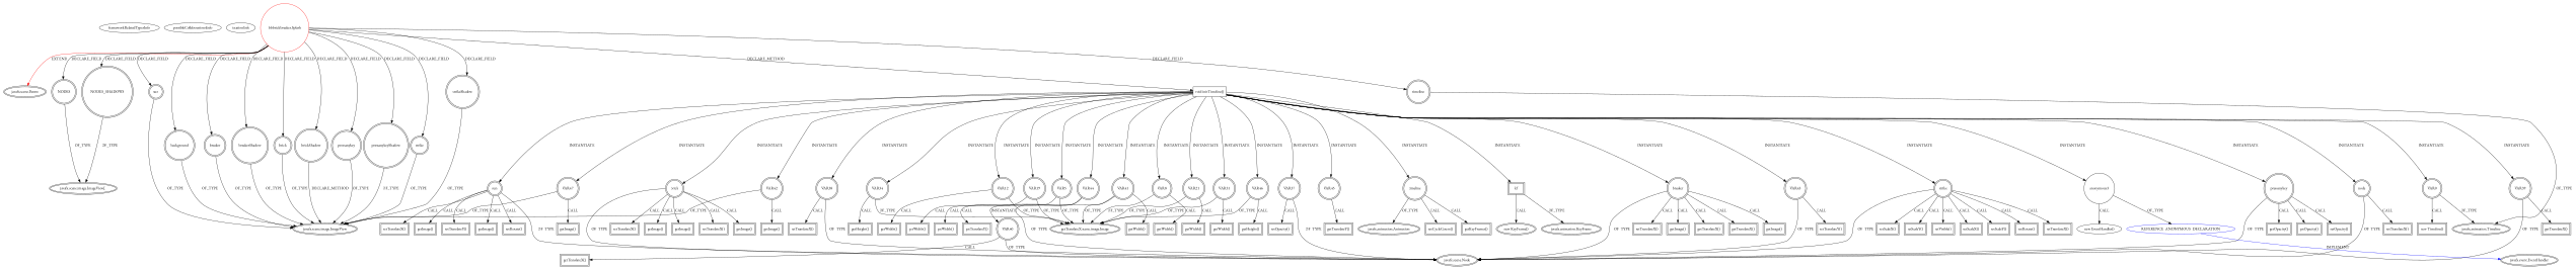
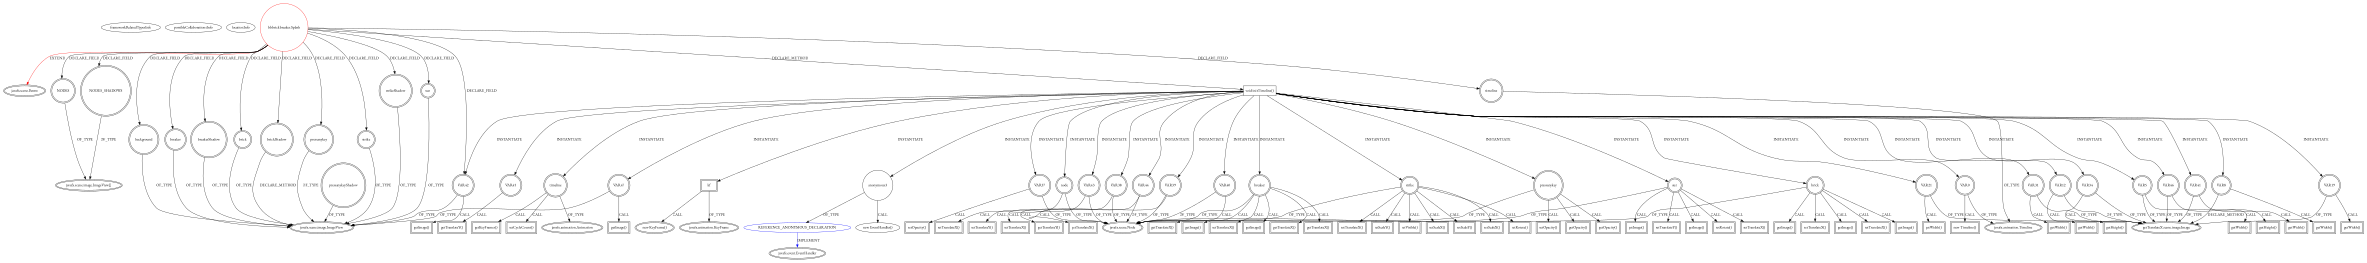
  digraph {
    fontname="EB Garamond"
    node [fontname="EB Garamond" isFrameworkType=true shape=box vertexType=INSIDE_CALL peripheries=2]
    edge [fontname="EB Garamond"]
    frameworkRelatedTypesInfo [0="javafx.scene.Parent" isFrameworkType="" shape="" vertexType="" peripheries=""]
    possibleCollaborationsInfo [0="435~CLIENT_METHOD_DECLARATION-INSTANTIATION-~javafx.scene.Parent ~javafx.event.EventHandler ~false~true" isFrameworkType="" shape="" vertexType="" peripheries=""]
    locationInfo [contextSignature=Splash filePath="/Enriqe-Breaking-Bad-Brick-Breaker/Breaking-Bad-Brick-Breaker-master/src/bbbrickbreaker/Splash.java" graphId=435 projectName="Enriqe-Breaking-Bad-Brick-Breaker" isFrameworkType="" shape="" vertexType="" peripheries=""]
    n4 [color=red isFrameworkType=false label="bbbrickbreaker.Splash" shape=circle vertexType=ROOT_CLIENT_CLASS_DECLARATION peripheries=""]
    n5 [label="javafx.scene.Parent" vertexType=FRAMEWORK_CLASS_TYPE shape=""]
    n6 [label=NODES shape=circle vertexType=FIELD_DECLARATION]
    n7 [label=NODES_SHADOWS shape=circle vertexType=FIELD_DECLARATION]
    n8 [label=background shape=circle vertexType=FIELD_DECLARATION]
    n9 [label=breaker shape=circle vertexType=FIELD_DECLARATION]
    n10 [label=breakerShadow shape=circle vertexType=FIELD_DECLARATION]
    n11 [label=brick shape=circle vertexType=FIELD_DECLARATION]
    n12 [label=brickShadow shape=circle vertexType=FIELD_DECLARATION]
    n13 [label=pressanykey shape=circle vertexType=FIELD_DECLARATION]
    n14 [label=pressanykeyShadow shape=circle vertexType=FIELD_DECLARATION]
    n15 [label=strike shape=circle vertexType=FIELD_DECLARATION]
    n16 [label=strikeShadow shape=circle vertexType=FIELD_DECLARATION]
    n17 [label=sun shape=circle vertexType=FIELD_DECLARATION]
    n18 [label=timeline shape=circle vertexType=FIELD_DECLARATION]
    n19 [isFrameworkType=false label="void initTimeline()" vertexType=CLIENT_METHOD_DECLARATION peripheries=""]
    n20 [label="javafx.scene.image.ImageView[]" vertexType=FRAMEWORK_CLASS_TYPE shape=""]
    n21 [label="javafx.scene.image.ImageView" vertexType=FRAMEWORK_CLASS_TYPE shape=""]
    n22 [label="javafx.animation.Timeline" vertexType=FRAMEWORK_CLASS_TYPE shape=""]
    n23 [label=VAR0 shape=circle vertexType=VARIABLE_EXPRESION]
    n24 [label=timeline shape=circle vertexType=VARIABLE_EXPRESION]
    n25 [label=kf vertexType=VARIABLE_EXPRESION]
    n26 [isFrameworkType=false label=anonymous3 shape=circle vertexType=VARIABLE_EXPRESION peripheries=""]
    n27 [label=brick shape=circle vertexType=VARIABLE_EXPRESION]
    n28 [label=VAR5 shape=circle vertexType=VARIABLE_EXPRESION]
    n29 [label=breaker shape=circle vertexType=VARIABLE_EXPRESION]
    n30 [label=VAR8 shape=circle vertexType=VARIABLE_EXPRESION]
    n31 [label=strike shape=circle vertexType=VARIABLE_EXPRESION]
    n32 [label=VAR12 shape=circle vertexType=VARIABLE_EXPRESION]
    n33 [label=VAR19 shape=circle vertexType=VARIABLE_EXPRESION]
    n34 [label=VAR21 shape=circle vertexType=VARIABLE_EXPRESION]
    n35 [label=pressanykey shape=circle vertexType=VARIABLE_EXPRESION]
    n36 [label="node" shape=circle vertexType=VARIABLE_EXPRESION]
    n37 [label=sun shape=circle vertexType=VARIABLE_EXPRESION]
    n38 [label=VAR31 shape=circle vertexType=VARIABLE_EXPRESION]
    n39 [label=VAR34 shape=circle vertexType=VARIABLE_EXPRESION]
    n40 [label=VAR37 shape=circle vertexType=VARIABLE_EXPRESION]
    n41 [label=VAR38 shape=circle vertexType=VARIABLE_EXPRESION]
    n42 [label=VAR39 shape=circle vertexType=VARIABLE_EXPRESION]
    n43 [label=VAR40 shape=circle vertexType=VARIABLE_EXPRESION]
    n44 [label=VAR41 shape=circle vertexType=VARIABLE_EXPRESION]
    n45 [label=VAR42 shape=circle vertexType=VARIABLE_EXPRESION]
    n46 [label=VAR43 shape=circle vertexType=VARIABLE_EXPRESION]
    n47 [label=VAR44 shape=circle vertexType=VARIABLE_EXPRESION]
    n48 [label=VAR45 shape=circle vertexType=VARIABLE_EXPRESION]
    n49 [label=VAR46 shape=circle vertexType=VARIABLE_EXPRESION]
    n50 [label=VAR47 shape=circle vertexType=VARIABLE_EXPRESION]
    n51 [label="new Timeline()" vertexType=CONSTRUCTOR_CALL]
    n52 [label="javafx.animation.Animation" vertexType=FRAMEWORK_CLASS_TYPE shape=""]
    n53 [label="setCycleCount()"]
    n54 [label="getKeyFrames()"]
    n55 [label="javafx.animation.KeyFrame" vertexType=FRAMEWORK_CLASS_TYPE shape=""]
    n56 [label="new KeyFrame()" vertexType=CONSTRUCTOR_CALL shape=""]
    n57 [color=blue isFrameworkType=false label=REFERENCE_ANONYMOUS_DECLARATION vertexType=REFERENCE_ANONYMOUS_DECLARATION shape="" peripheries=""]
    n58 [isFrameworkType=false label="new EventHandler()" vertexType=CONSTRUCTOR_CALL shape="" peripheries=""]
    n59 [label="javafx.scene.Node" vertexType=FRAMEWORK_CLASS_TYPE shape=""]
    n60 [label="setTranslateX()"]
    n61 [label="getImage()"]
    n62 [label="getImage()"]
    n63 [label="setTranslateX()"]
    n64 [label="getImage()"]
    n65 [label="getTranslateX.scene.image.Image" vertexType=FRAMEWORK_CLASS_TYPE shape=""]
    n66 [label="getWidth()"]
    n67 [label="setTranslateX()"]
    n68 [label="getImage()"]
    n69 [label="getTranslateX()"]
    n70 [label="getTranslateX()"]
    n71 [label="getImage()"]
    n72 [label="getWidth()"]
    n73 [label="setTranslateX()"]
    n74 [label="setScaleX()"]
    n75 [label="setScaleY()"]
    n76 [label="setVisible()"]
    n77 [label="setScaleX()"]
    n78 [label="setScaleY()"]
    n79 [label="setRotate()"]
    n80 [label="getWidth()"]
    n81 [label="getWidth()"]
    n82 [label="getWidth()"]
    n83 [label="getOpacity()"]
    n84 [label="setOpacity()"]
    n85 [label="getOpacity()"]
    n86 [label="setTranslateX()"]
    n87 [label="setTranslateX()"]
    n88 [label="getImage()"]
    n89 [label="setTranslateY()"]
    n90 [label="getImage()"]
    n91 [label="setRotate()"]
    n92 [label="getWidth()"]
    n93 [label="getHeight()"]
    n94 [label="setOpacity()"]
    n95 [label="setTranslateX()"]
    n96 [label="getTranslateX()"]
    n97 [label="getTranslateX()"]
    n98 [label="getWidth()"]
    n99 [label="getImage()"]
    n100 [label="setTranslateY()"]
    n101 [label="getTranslateY()"]
    n102 [label="getTranslateY()"]
    n103 [label="getHeight()"]
    n104 [label="getImage()"]
    n105 [label="javafx.event.EventHandler" vertexType=FRAMEWORK_INTERFACE_TYPE shape=""]
    n4 -> n5 [color=red label=EXTEND]
    n4 -> n6 [label=DECLARE_FIELD]
    n4 -> n7 [label=DECLARE_FIELD]
    n4 -> n8 [label=DECLARE_FIELD]
    n4 -> n9 [label=DECLARE_FIELD]
    n4 -> n10 [label=DECLARE_FIELD]
    n4 -> n11 [label=DECLARE_FIELD]
    n4 -> n12 [label=DECLARE_FIELD]
    n4 -> n13 [label=DECLARE_FIELD]
-   n4 -> n14 [label=DECLARE_FIELD]
+   n4 -> n45 [label=DECLARE_FIELD]
    n4 -> n15 [label=DECLARE_FIELD]
    n4 -> n16 [label=DECLARE_FIELD]
    n4 -> n17 [label=DECLARE_FIELD]
    n4 -> n18 [label=DECLARE_FIELD]
    n4 -> n19 [label=DECLARE_METHOD]
    n6 -> n20 [label=OF_TYPE]
    n7 -> n20 [label=OF_TYPE]
    n8 -> n21 [label=OF_TYPE]
    n9 -> n21 [label=OF_TYPE]
    n10 -> n21 [label=OF_TYPE]
    n11 -> n21 [label=OF_TYPE]
    n12 -> n21 [label=DECLARE_METHOD]
    n13 -> n21 [label=OF_TYPE]
    n14 -> n21 [label=OF_TYPE]
    n15 -> n21 [label=OF_TYPE]
    n16 -> n21 [label=OF_TYPE]
    n17 -> n21 [label=OF_TYPE]
    n18 -> n22 [label=OF_TYPE]
    n19 -> n23 [label=INSTANTIATE]
    n19 -> n24 [label=INSTANTIATE]
    n19 -> n25 [label=INSTANTIATE]
    n19 -> n26 [label=INSTANTIATE]
    n19 -> n27 [label=INSTANTIATE]
    n19 -> n28 [label=INSTANTIATE]
    n19 -> n29 [label=INSTANTIATE]
    n19 -> n30 [label=INSTANTIATE]
    n19 -> n31 [label=INSTANTIATE]
    n19 -> n32 [label=INSTANTIATE]
    n19 -> n33 [label=INSTANTIATE]
    n19 -> n34 [label=INSTANTIATE]
    n19 -> n35 [label=INSTANTIATE]
    n19 -> n36 [label=INSTANTIATE]
    n19 -> n37 [label=INSTANTIATE]
    n19 -> n38 [label=INSTANTIATE]
    n19 -> n39 [label=INSTANTIATE]
    n19 -> n40 [label=INSTANTIATE]
    n19 -> n41 [label=INSTANTIATE]
    n19 -> n42 [label=INSTANTIATE]
-   n44 -> n43 [label=INSTANTIATE]
+   n19 -> n43 [label=INSTANTIATE]
    n19 -> n44 [label=INSTANTIATE]
    n19 -> n45 [label=INSTANTIATE]
    n19 -> n46 [label=INSTANTIATE]
    n19 -> n47 [label=INSTANTIATE]
    n19 -> n48 [label=INSTANTIATE]
    n19 -> n49 [label=INSTANTIATE]
    n19 -> n50 [label=INSTANTIATE]
    n23 -> n22 [label=OF_TYPE]
    n23 -> n51 [label=CALL]
    n24 -> n52 [label=OF_TYPE]
    n24 -> n53 [label=CALL]
    n24 -> n54 [label=CALL]
    n25 -> n55 [label=OF_TYPE]
    n25 -> n56 [label=CALL]
    n26 -> n57 [label=OF_TYPE]
    n26 -> n58 [label=CALL]
    n27 -> n59 [label=OF_TYPE]
    n27 -> n60 [label=CALL]
    n27 -> n61 [label=CALL]
    n27 -> n62 [label=CALL]
    n27 -> n63 [label=CALL]
    n27 -> n64 [label=CALL]
    n28 -> n65 [label=OF_TYPE]
    n28 -> n66 [label=CALL]
    n29 -> n59 [label=OF_TYPE]
    n29 -> n67 [label=CALL]
    n29 -> n68 [label=CALL]
    n29 -> n69 [label=CALL]
    n29 -> n70 [label=CALL]
    n29 -> n71 [label=CALL]
-   n30 -> n65 [label=OF_TYPE]
+   n30 -> n65 [label=DECLARE_METHOD]
    n30 -> n72 [label=CALL]
    n31 -> n59 [label=OF_TYPE]
    n31 -> n73 [label=CALL]
    n31 -> n74 [label=CALL]
    n31 -> n75 [label=CALL]
    n31 -> n76 [label=CALL]
    n31 -> n77 [label=CALL]
    n31 -> n78 [label=CALL]
    n31 -> n79 [label=CALL]
    n32 -> n65 [label=OF_TYPE]
    n32 -> n80 [label=CALL]
    n33 -> n65 [label=OF_TYPE]
    n33 -> n81 [label=CALL]
    n34 -> n65 [label=OF_TYPE]
    n34 -> n82 [label=CALL]
    n35 -> n59 [label=OF_TYPE]
    n35 -> n83 [label=CALL]
    n35 -> n84 [label=CALL]
    n35 -> n85 [label=CALL]
    n36 -> n59 [label=OF_TYPE]
    n36 -> n86 [label=CALL]
    n37 -> n59 [label=OF_TYPE]
    n37 -> n87 [label=CALL]
    n37 -> n88 [label=CALL]
    n37 -> n89 [label=CALL]
    n37 -> n90 [label=CALL]
    n37 -> n91 [label=CALL]
    n38 -> n65 [label=OF_TYPE]
    n38 -> n92 [label=CALL]
    n39 -> n65 [label=OF_TYPE]
    n39 -> n93 [label=CALL]
    n40 -> n59 [label=OF_TYPE]
    n40 -> n94 [label=CALL]
    n41 -> n59 [label=OF_TYPE]
    n41 -> n95 [label=CALL]
    n42 -> n59 [label=OF_TYPE]
    n42 -> n96 [label=CALL]
    n43 -> n59 [label=OF_TYPE]
    n43 -> n97 [label=CALL]
    n44 -> n65 [label=OF_TYPE]
    n44 -> n98 [label=CALL]
    n45 -> n21 [label=OF_TYPE]
    n45 -> n99 [label=CALL]
    n46 -> n59 [label=OF_TYPE]
    n46 -> n100 [label=CALL]
    n47 -> n59 [label=OF_TYPE]
    n47 -> n101 [label=CALL]
    n48 -> n102 [label=CALL]
    n49 -> n65 [label=OF_TYPE]
    n49 -> n103 [label=CALL]
    n50 -> n21 [label=OF_TYPE]
    n50 -> n104 [label=CALL]
    n57 -> n105 [color=blue label=IMPLEMENT]
  }
